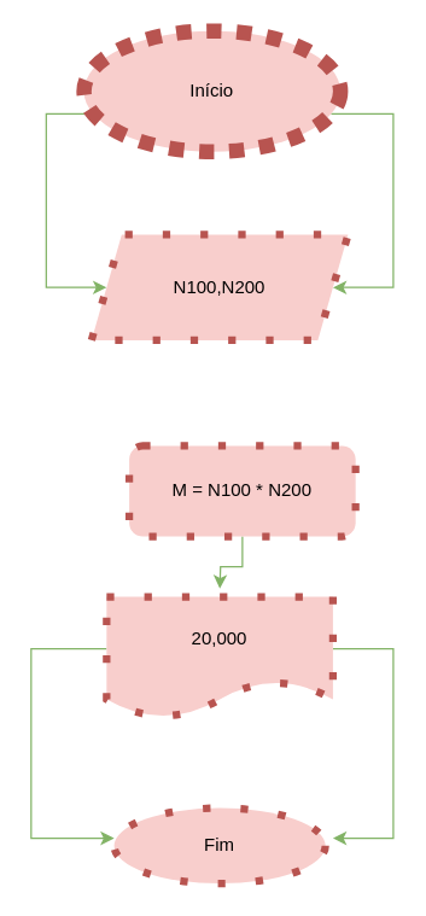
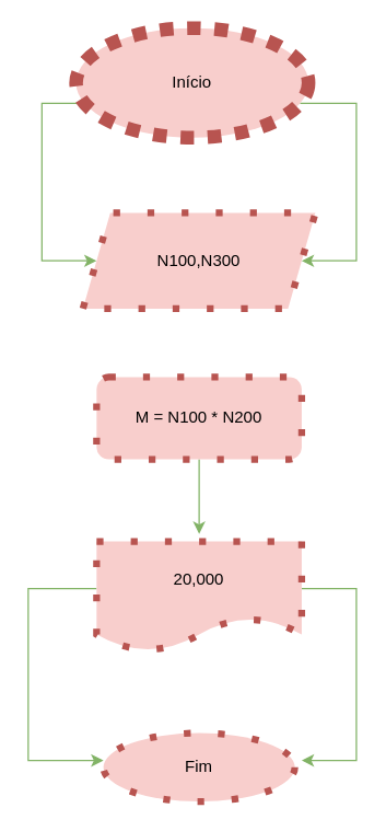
  <mxCell id="0" />
  <mxCell id="1" parent="0" />
  <mxCell id="2" style="edgeStyle=orthogonalEdgeStyle;rounded=0;orthogonalLoop=1;jettySize=auto;html=1;fillColor=#d5e8d4;strokeColor=#82b366;" parent="1" source="4" target="5" edge="1"><mxGeometry relative="1" as="geometry"><mxPoint x="145" y="205" as="targetPoint" /><Array as="points"><mxPoint x="30" y="75" /><mxPoint x="30" y="190" /></Array></mxGeometry></mxCell>
  <mxCell id="3" style="edgeStyle=orthogonalEdgeStyle;rounded=0;orthogonalLoop=1;jettySize=auto;html=1;entryX=1;entryY=0.5;entryDx=0;entryDy=0;fillColor=#d5e8d4;strokeColor=#82b366;" parent="1" source="4" target="5" edge="1"><mxGeometry relative="1" as="geometry"><mxPoint x="340" y="195" as="targetPoint" /><Array as="points"><mxPoint x="260" y="75" /><mxPoint x="260" y="190" /></Array></mxGeometry></mxCell>
  <mxCell id="4" value="Início" style="ellipse;whiteSpace=wrap;html=1;fillColor=#f8cecc;strokeColor=#b85450;dashed=1;dashPattern=1 1;strokeWidth=10;" parent="1" vertex="1"><mxGeometry x="55" y="20" width="170" height="80" as="geometry" /></mxCell>
- <mxCell id="5" value="N100,N200" style="shape=parallelogram;perimeter=parallelogramPerimeter;whiteSpace=wrap;html=1;fixedSize=1;fillColor=#f8cecc;strokeColor=#b85450;dashed=1;dashPattern=1 4;strokeWidth=5;" parent="1" vertex="1"><mxGeometry x="60" y="155" width="170" height="70" as="geometry" /></mxCell>
+ <mxCell id="5" value="N100,N300" style="shape=parallelogram;perimeter=parallelogramPerimeter;whiteSpace=wrap;html=1;fixedSize=1;fillColor=#f8cecc;strokeColor=#b85450;dashed=1;dashPattern=1 4;strokeWidth=5;" parent="1" vertex="1"><mxGeometry x="60" y="155" width="170" height="70" as="geometry" /></mxCell>
  <mxCell id="6" style="edgeStyle=orthogonalEdgeStyle;rounded=0;orthogonalLoop=1;jettySize=auto;html=1;fillColor=#d5e8d4;strokeColor=#82b366;" parent="1" source="7" edge="1"><mxGeometry relative="1" as="geometry"><mxPoint x="145" y="389.5" as="targetPoint" /></mxGeometry></mxCell>
- <mxCell id="7" value="M = N100 * N200" style="rounded=1;whiteSpace=wrap;html=1;fillColor=#f8cecc;strokeColor=#b85450;dashed=1;dashPattern=1 4;strokeWidth=5;" parent="1" vertex="1"><mxGeometry x="85" y="295" width="150" height="60" as="geometry" /></mxCell>
+ <mxCell id="7" value="M = N100 * N200" style="rounded=1;whiteSpace=wrap;html=1;fillColor=#f8cecc;strokeColor=#b85450;dashed=1;dashPattern=1 4;strokeWidth=5;" parent="1" vertex="1"><mxGeometry x="70" y="275" width="150" height="60" as="geometry" /></mxCell>
  <mxCell id="8" style="edgeStyle=orthogonalEdgeStyle;rounded=0;orthogonalLoop=1;jettySize=auto;html=1;fillColor=#d5e8d4;strokeColor=#82b366;" parent="1" edge="1"><mxGeometry relative="1" as="geometry"><mxPoint x="75" y="555" as="targetPoint" /><mxPoint x="70" y="429.5" as="sourcePoint" /><Array as="points"><mxPoint x="20" y="430" /><mxPoint x="20" y="555" /></Array></mxGeometry></mxCell>
  <mxCell id="9" style="edgeStyle=orthogonalEdgeStyle;rounded=0;orthogonalLoop=1;jettySize=auto;html=1;fillColor=#d5e8d4;strokeColor=#82b366;" parent="1" edge="1"><mxGeometry relative="1" as="geometry"><mxPoint x="220" y="555" as="targetPoint" /><mxPoint x="220" y="429.5" as="sourcePoint" /><Array as="points"><mxPoint x="260" y="430" /><mxPoint x="260" y="555" /></Array></mxGeometry></mxCell>
  <mxCell id="10" value="20,000" style="shape=document;whiteSpace=wrap;html=1;boundedLbl=1;fillColor=#f8cecc;strokeColor=#b85450;dashed=1;dashPattern=1 4;strokeWidth=5;" parent="1" vertex="1"><mxGeometry x="70" y="395" width="150" height="80" as="geometry" /></mxCell>
  <mxCell id="11" value="Fim" style="ellipse;whiteSpace=wrap;html=1;dashed=1;dashPattern=1 4;strokeWidth=5;fillColor=#f8cecc;strokeColor=#b85450;" parent="1" vertex="1"><mxGeometry x="75" y="535" width="140" height="50" as="geometry" /></mxCell>
